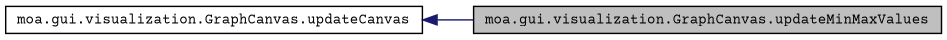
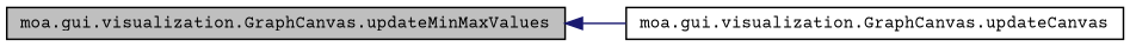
  digraph {
    rankdir=LR
    fontname="Courier Prime"
    node [color=black fontname="Courier Prime" fontsize=10 shape=record style=filled]
    n1 [fillcolor=grey75 fontcolor=black height=0.2 label="moa.gui.visualization.GraphCanvas.updateMinMaxValues" width=0.4]
    n2 [fillcolor=white height=0.2 label="moa.gui.visualization.GraphCanvas.updateCanvas" width=0.4]
-   n2 -> n1 [color=midnightblue dir=back fontname="Courier Prime" fontsize=10 labelfontname=Helvetica labelfontsize=10 style=solid]
+   n1 -> n2 [color=midnightblue dir=back fontname="Courier Prime" fontsize=10 labelfontname=Helvetica labelfontsize=10 style=solid]
  }
